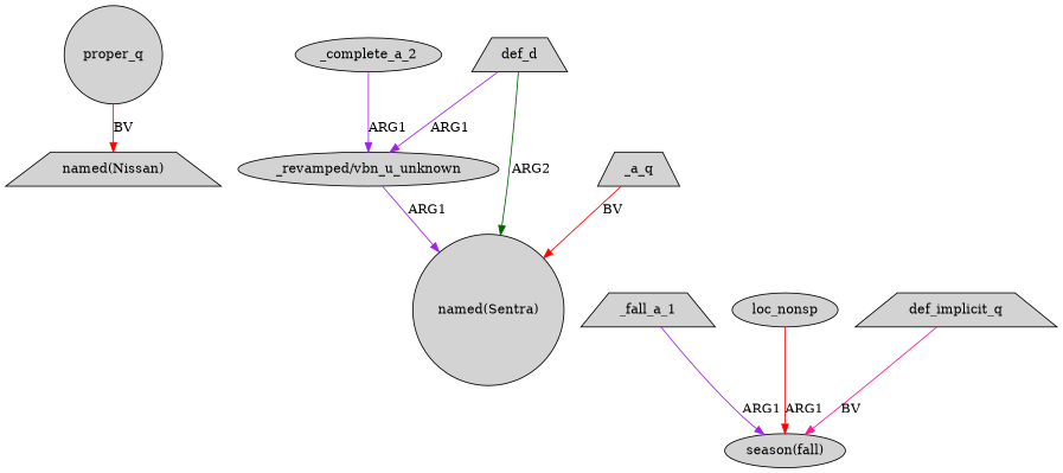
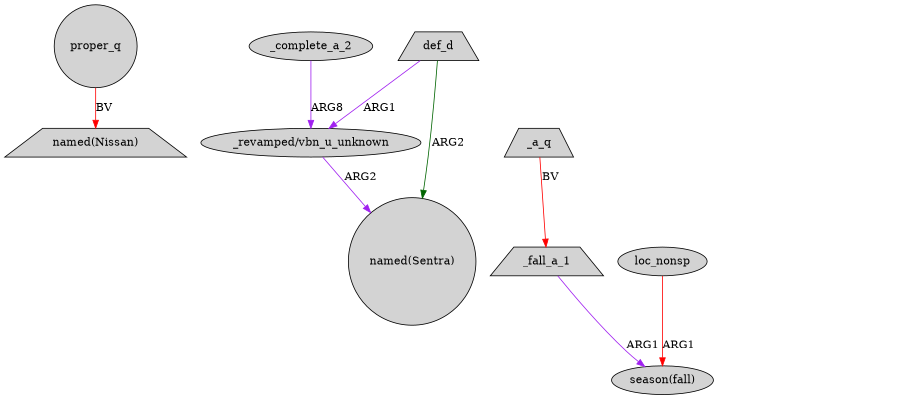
  digraph {
    node [shape=trapezium style=filled]
    edge [color=purple]
    proper_q [shape=circle]
    "named(Nissan)"
    n3 [label=_complete_a_2 shape=ellipse]
    "_revamped/vbn_u_unknown" [shape=ellipse]
    "named(Sentra)" [shape=circle]
    n6 [label=def_d]
    _a_q
    n8 [label=_fall_a_1]
    "season(fall)" [shape=ellipse]
    loc_nonsp [shape=ellipse]
-   def_implicit_q
    proper_q -> "named(Nissan)" [color=red label=BV]
-   n3 -> "_revamped/vbn_u_unknown" [label=ARG1]
-   "_revamped/vbn_u_unknown" -> "named(Sentra)" [label=ARG1]
+   n3 -> "_revamped/vbn_u_unknown" [label=ARG8]
+   "_revamped/vbn_u_unknown" -> "named(Sentra)" [label=ARG2]
    n6 -> "_revamped/vbn_u_unknown" [label=ARG1]
    n6 -> "named(Sentra)" [color=darkgreen label=ARG2]
-   _a_q -> "named(Sentra)" [color=red label=BV]
+   _a_q -> n8 [color=red label=BV]
    n8 -> "season(fall)" [label=ARG1]
    loc_nonsp -> "season(fall)" [color=red label=ARG1]
-   def_implicit_q -> "season(fall)" [color=deeppink label=BV]
  }
